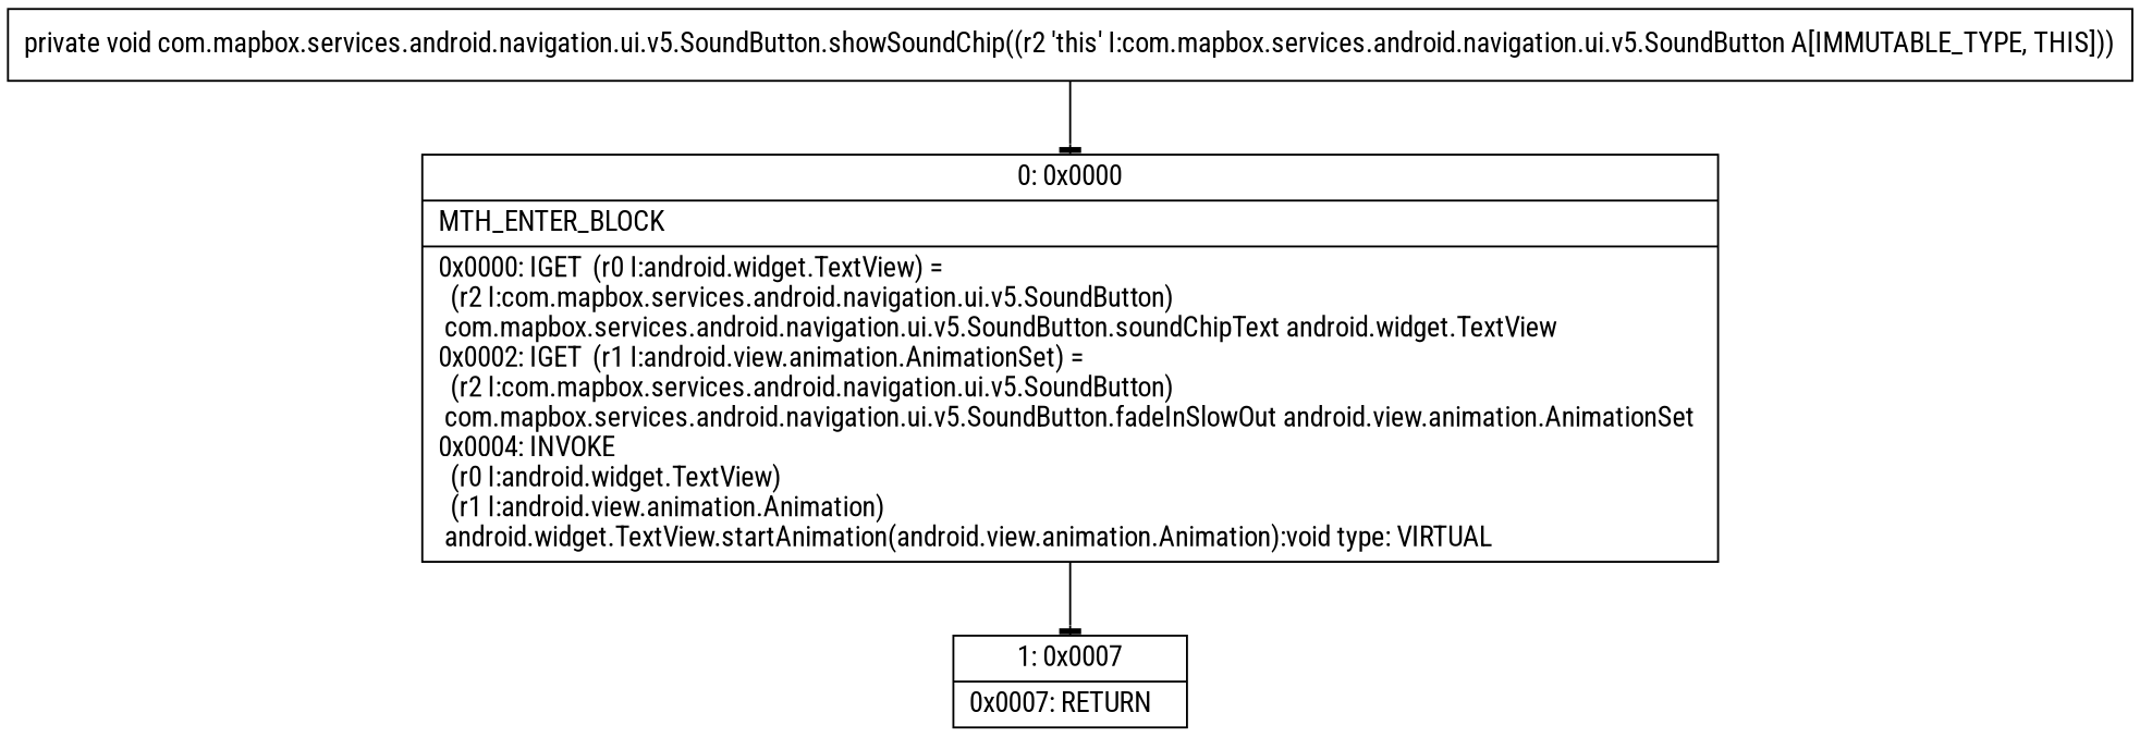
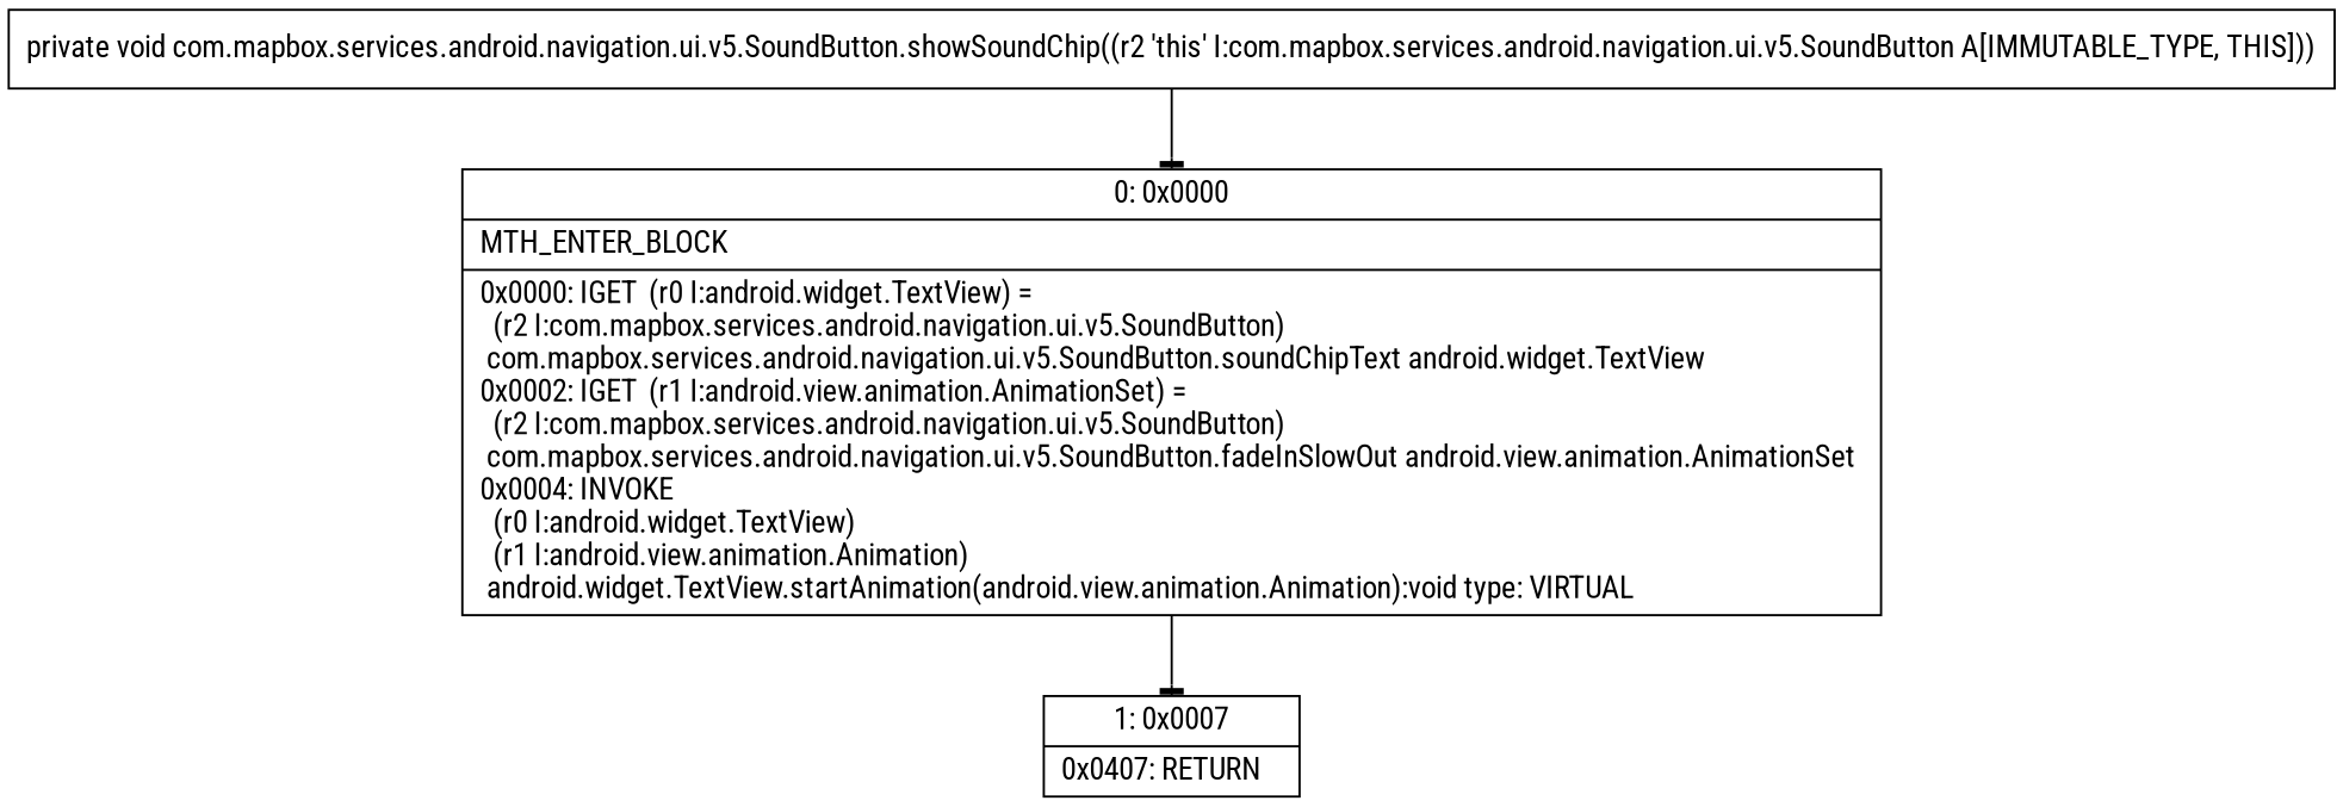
  digraph {
    fontname="Roboto Condensed"
    node [shape=record fontname="Roboto Condensed"]
    edge [arrowhead=tee fontname="Roboto Condensed"]
    n1 [label="{0\:\ 0x0000|MTH_ENTER_BLOCK\l|0x0000: IGET  (r0 I:android.widget.TextView) = \l  (r2 I:com.mapbox.services.android.navigation.ui.v5.SoundButton)\l com.mapbox.services.android.navigation.ui.v5.SoundButton.soundChipText android.widget.TextView \l0x0002: IGET  (r1 I:android.view.animation.AnimationSet) = \l  (r2 I:com.mapbox.services.android.navigation.ui.v5.SoundButton)\l com.mapbox.services.android.navigation.ui.v5.SoundButton.fadeInSlowOut android.view.animation.AnimationSet \l0x0004: INVOKE  \l  (r0 I:android.widget.TextView)\l  (r1 I:android.view.animation.Animation)\l android.widget.TextView.startAnimation(android.view.animation.Animation):void type: VIRTUAL \l}"]
-   n2 [label="{1\:\ 0x0007|0x0007: RETURN   \l}"]
+   n2 [label="{1\:\ 0x0007|0x0407: RETURN   \l}"]
    n3 [label="{private void com.mapbox.services.android.navigation.ui.v5.SoundButton.showSoundChip((r2 'this' I:com.mapbox.services.android.navigation.ui.v5.SoundButton A[IMMUTABLE_TYPE, THIS])) }"]
    n1 -> n2
    n3 -> n1
  }
